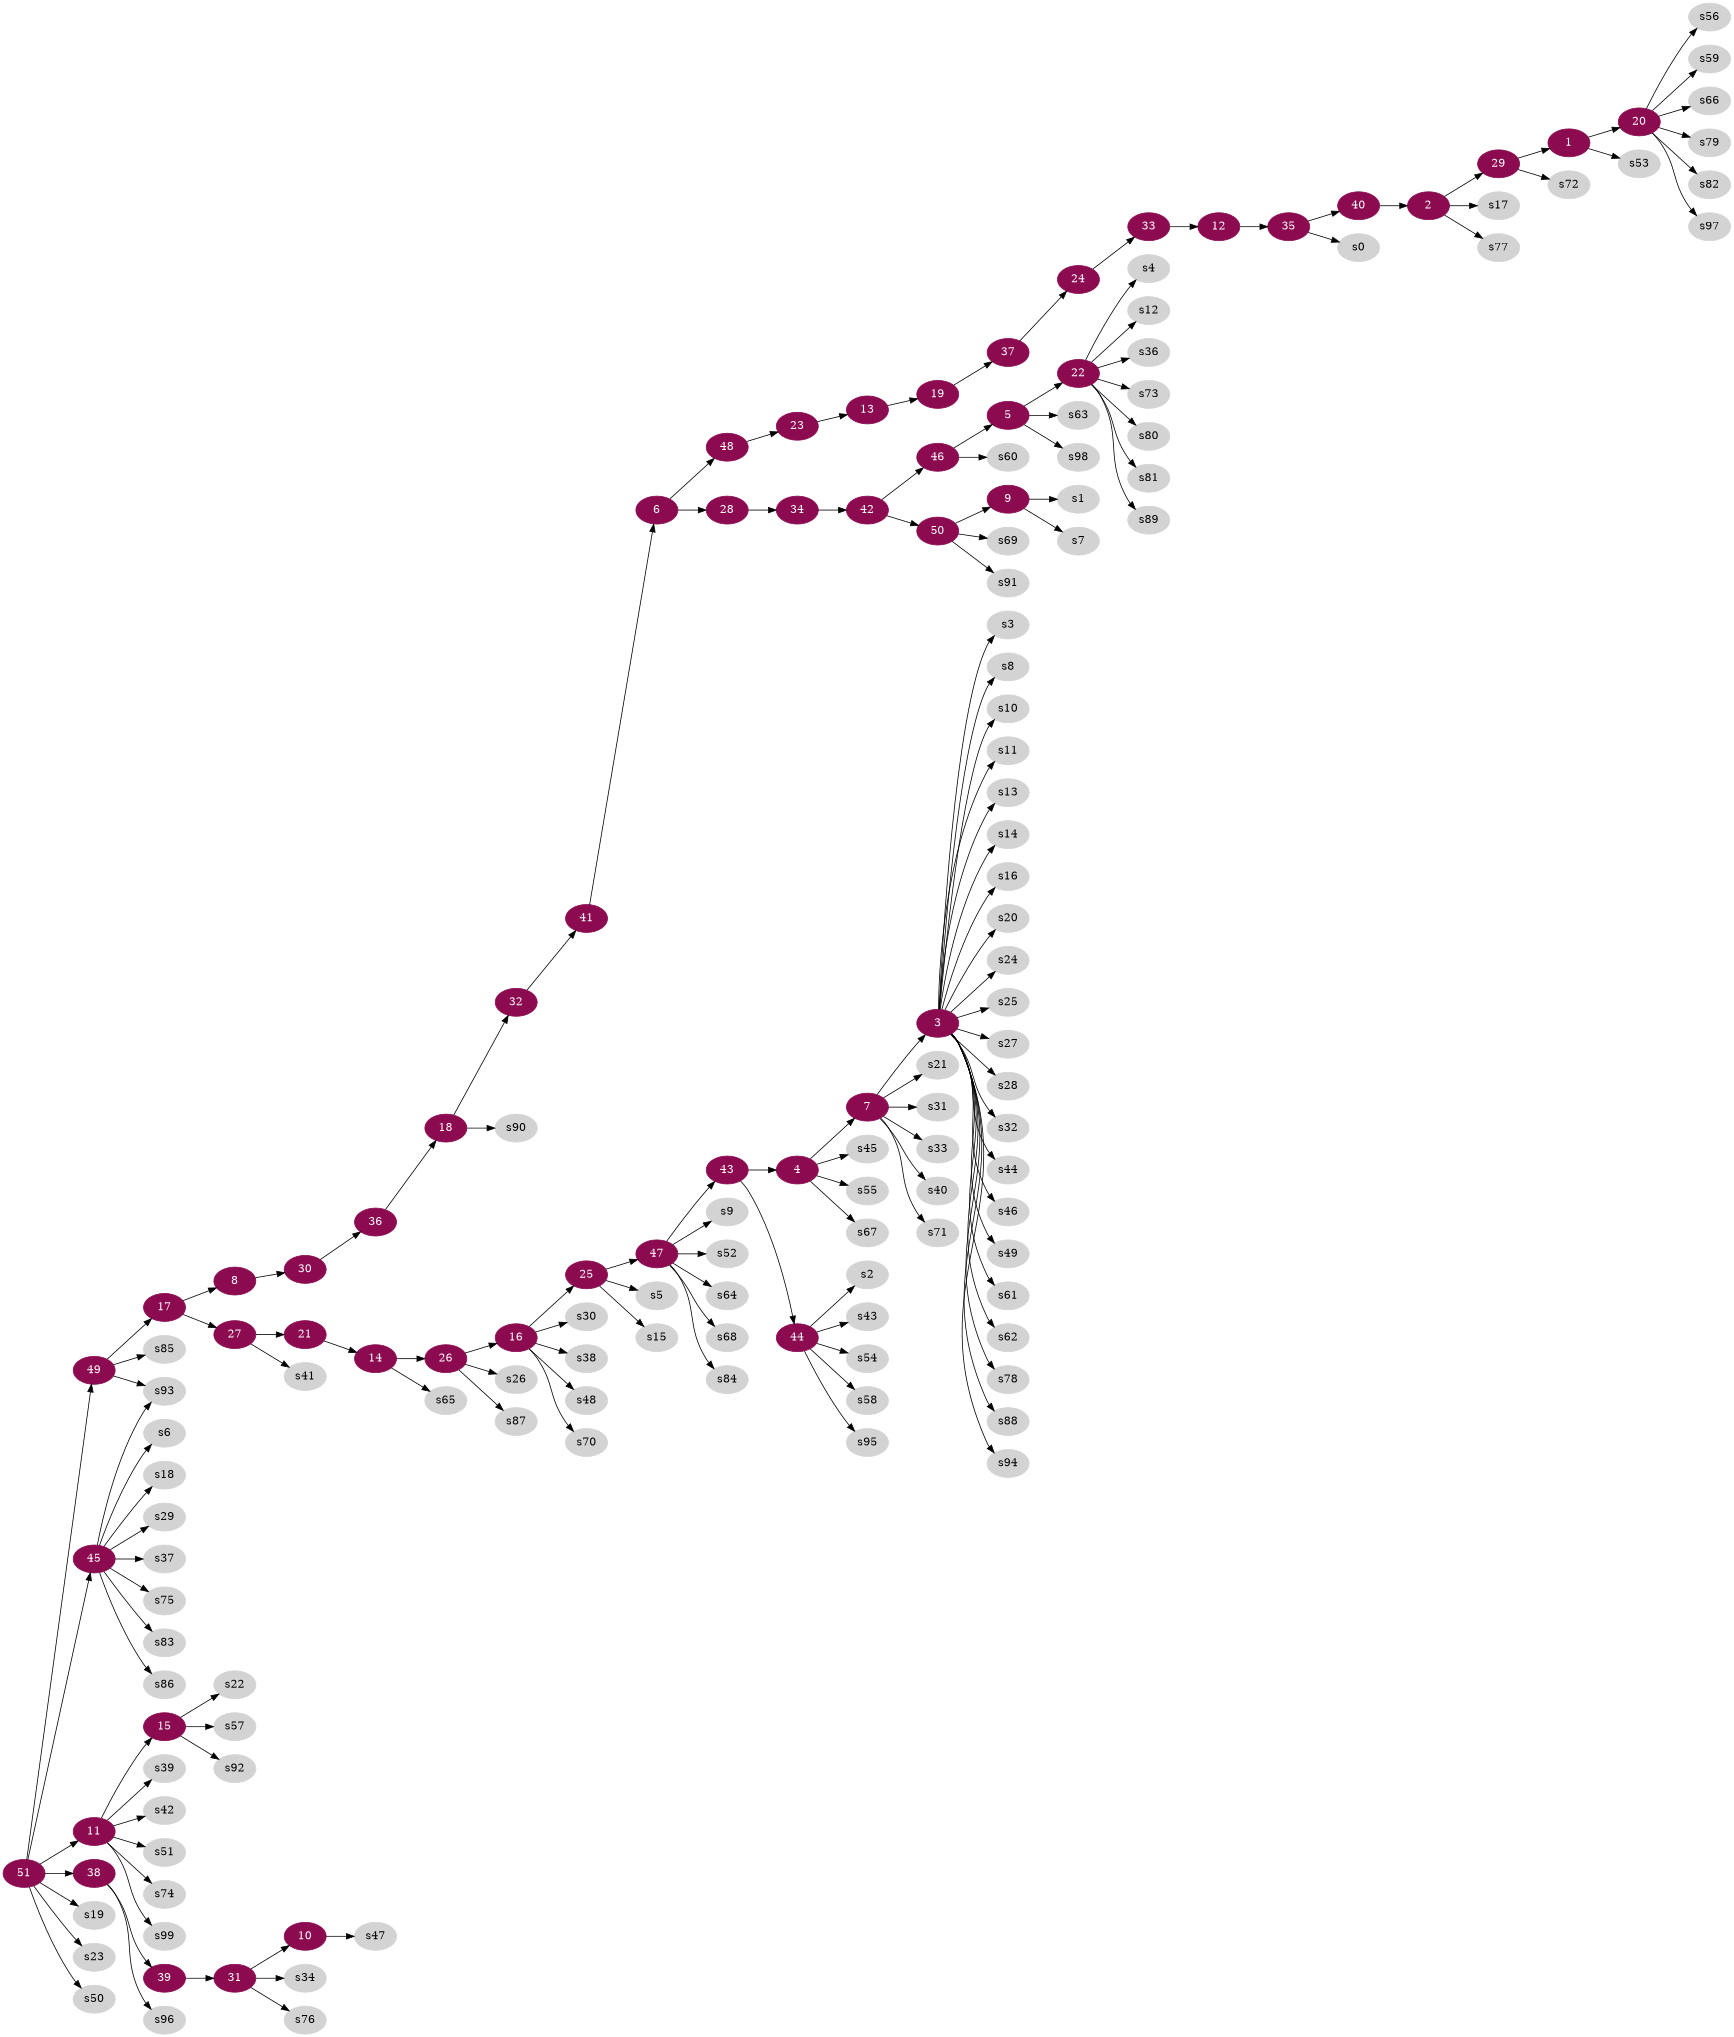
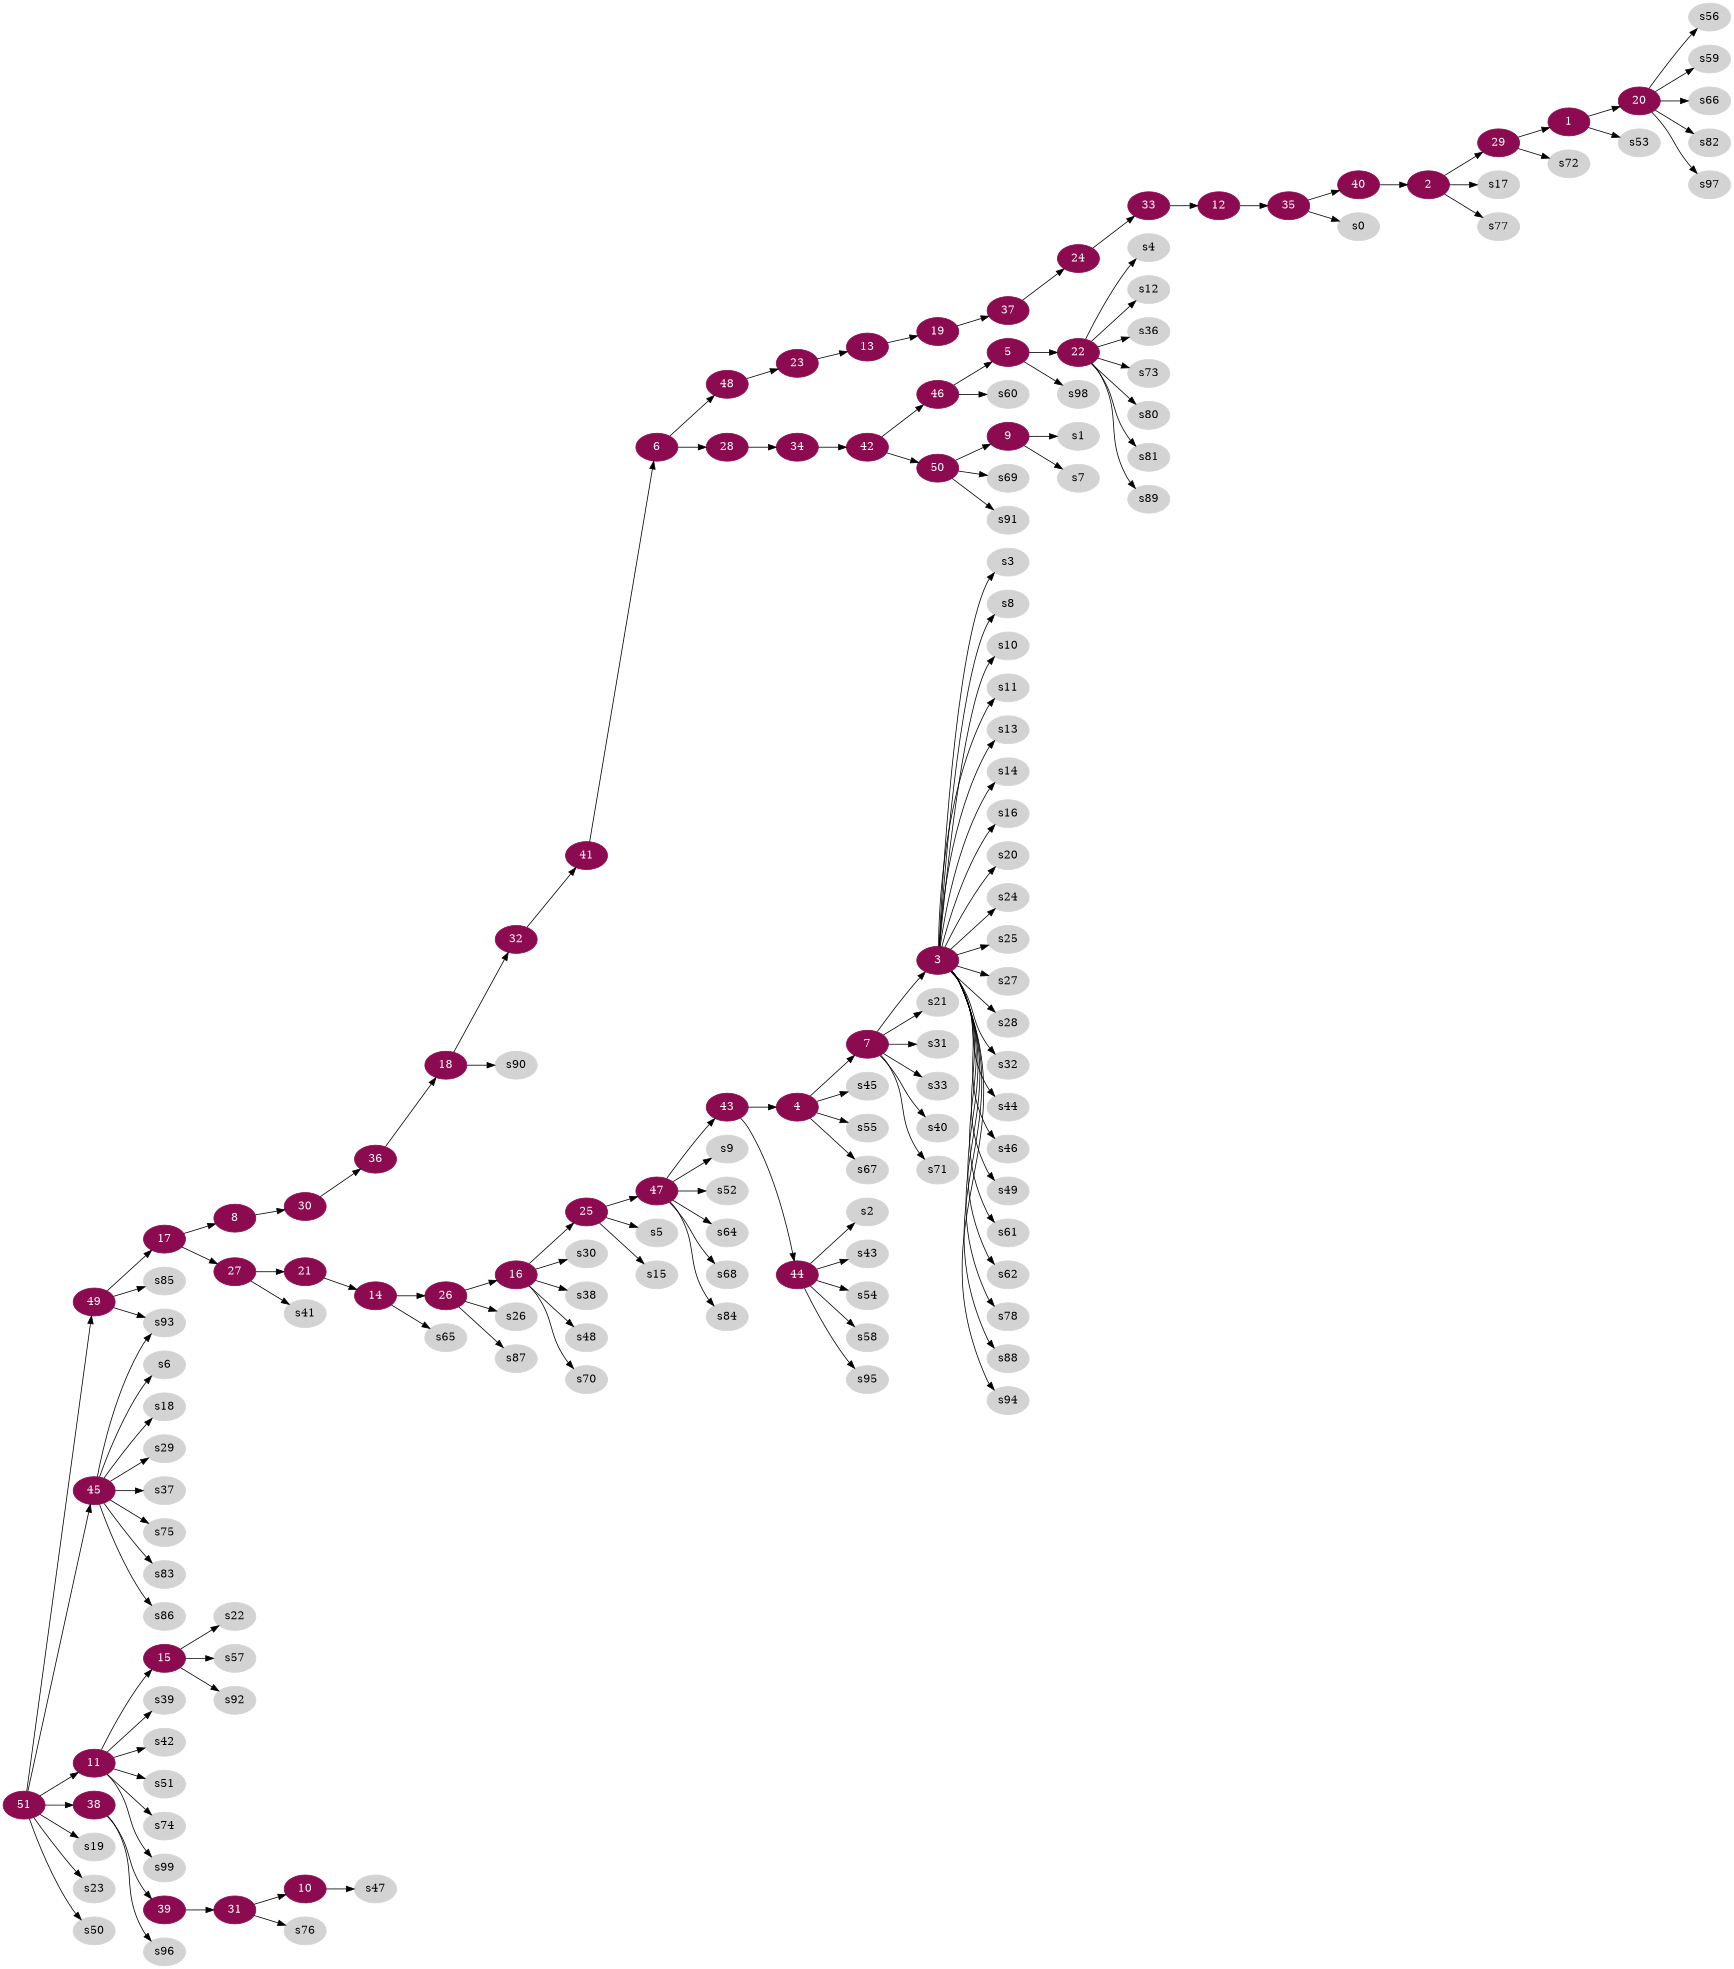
  digraph {
    rankdir=LR
    node [color=lightgrey fontcolor=black style=filled]
    29 [color=deeppink4 fontcolor=white]
    1 [color=deeppink4 fontcolor=white]
    s72
    20 [color=deeppink4 fontcolor=white]
    s53
    s56
    s59
    s66
-   s79
    s82
    s97
    40 [color=deeppink4 fontcolor=white]
    2 [color=deeppink4 fontcolor=white]
    s17
    s77
    7 [color=deeppink4 fontcolor=white]
    3 [color=deeppink4 fontcolor=white]
    s21
    s31
    s33
    s40
    s71
    s3
    s8
    s10
    s11
    s13
    s14
    s16
    s20
    s24
    s25
    s27
    s28
    s32
    s44
    s46
    s49
    s61
    s62
    s78
    s88
    s94
    43 [color=deeppink4 fontcolor=white]
    4 [color=deeppink4 fontcolor=white]
    44 [color=deeppink4 fontcolor=white]
    s45
    s55
    s67
    s2
    s43
    s54
    s58
    s95
    46 [color=deeppink4 fontcolor=white]
    5 [color=deeppink4 fontcolor=white]
    s60
    22 [color=deeppink4 fontcolor=white]
-   s63
    s98
    s4
    s12
    s36
    s73
    s80
    s81
    s89
    41 [color=deeppink4 fontcolor=white]
    6 [color=deeppink4 fontcolor=white]
    48 [color=deeppink4 fontcolor=white]
    28 [color=deeppink4 fontcolor=white]
    23 [color=deeppink4 fontcolor=white]
    34 [color=deeppink4 fontcolor=white]
    17 [color=deeppink4 fontcolor=white]
    8 [color=deeppink4 fontcolor=white]
    27 [color=deeppink4 fontcolor=white]
    30 [color=deeppink4 fontcolor=white]
    21 [color=deeppink4 fontcolor=white]
    s41
    36 [color=deeppink4 fontcolor=white]
    50 [color=deeppink4 fontcolor=white]
    9 [color=deeppink4 fontcolor=white]
    s69
    s91
    s1
    s7
    31 [color=deeppink4 fontcolor=white]
    10 [color=deeppink4 fontcolor=white]
-   s34
    s76
    s47
    51 [color=deeppink4 fontcolor=white]
    11 [color=deeppink4 fontcolor=white]
    49 [color=deeppink4 fontcolor=white]
    38 [color=deeppink4 fontcolor=white]
    45 [color=deeppink4 fontcolor=white]
    s19
    s23
    s50
    15 [color=deeppink4 fontcolor=white]
    s39
    s42
    s51
    s74
    s99
    s93
    s85
    39 [color=deeppink4 fontcolor=white]
    s96
    s6
    s18
    s29
    s37
    s75
    s83
    s86
    s22
    s57
    s92
    33 [color=deeppink4 fontcolor=white]
    12 [color=deeppink4 fontcolor=white]
    35 [color=deeppink4 fontcolor=white]
    s0
    13 [color=deeppink4 fontcolor=white]
    19 [color=deeppink4 fontcolor=white]
    37 [color=deeppink4 fontcolor=white]
    14 [color=deeppink4 fontcolor=white]
    26 [color=deeppink4 fontcolor=white]
    s65
    16 [color=deeppink4 fontcolor=white]
    s26
    s87
    25 [color=deeppink4 fontcolor=white]
    s30
    s38
    s48
    s70
    47 [color=deeppink4 fontcolor=white]
    s5
    s15
    18 [color=deeppink4 fontcolor=white]
    32 [color=deeppink4 fontcolor=white]
    s90
    24 [color=deeppink4 fontcolor=white]
    s9
    s52
    s64
    s68
    s84
    42 [color=deeppink4 fontcolor=white]
    29 -> 1
    29 -> s72
    1 -> 20
    1 -> s53
    20 -> s56
    20 -> s59
    20 -> s66
-   20 -> s79
    20 -> s82
    20 -> s97
    40 -> 2
    2 -> 29
    2 -> s17
    2 -> s77
    7 -> 3
    7 -> s21
    7 -> s31
    7 -> s33
    7 -> s40
    7 -> s71
    3 -> s3
    3 -> s8
    3 -> s10
    3 -> s11
    3 -> s13
    3 -> s14
    3 -> s16
    3 -> s20
    3 -> s24
    3 -> s25
    3 -> s27
    3 -> s28
    3 -> s32
    3 -> s44
    3 -> s46
    3 -> s49
    3 -> s61
    3 -> s62
    3 -> s78
    3 -> s88
    3 -> s94
    43 -> 4
    43 -> 44
    4 -> 7
    4 -> s45
    4 -> s55
    4 -> s67
    44 -> s2
    44 -> s43
    44 -> s54
    44 -> s58
    44 -> s95
    46 -> 5
    46 -> s60
    5 -> 22
-   5 -> s63
    5 -> s98
    22 -> s4
    22 -> s12
    22 -> s36
    22 -> s73
    22 -> s80
    22 -> s81
    22 -> s89
    41 -> 6
    6 -> 48
    6 -> 28
    48 -> 23
    28 -> 34
    23 -> 13
    34 -> 42
    17 -> 8
    17 -> 27
    8 -> 30
    27 -> 21
    27 -> s41
    30 -> 36
    21 -> 14
    36 -> 18
    50 -> 9
    50 -> s69
    50 -> s91
    9 -> s1
    9 -> s7
    31 -> 10
-   31 -> s34
    31 -> s76
    10 -> s47
    51 -> 11
    51 -> 49
    51 -> 38
    51 -> 45
    51 -> s19
    51 -> s23
    51 -> s50
    11 -> 15
    11 -> s39
    11 -> s42
    11 -> s51
    11 -> s74
    11 -> s99
    49 -> 17
    49 -> s93
    49 -> s85
    38 -> 39
    38 -> s96
    45 -> s93
    45 -> s6
    45 -> s18
    45 -> s29
    45 -> s37
    45 -> s75
    45 -> s83
    45 -> s86
    15 -> s22
    15 -> s57
    15 -> s92
    39 -> 31
    33 -> 12
    12 -> 35
    35 -> 40
    35 -> s0
    13 -> 19
    19 -> 37
    37 -> 24
    14 -> 26
    14 -> s65
    26 -> 16
    26 -> s26
    26 -> s87
    16 -> 25
    16 -> s30
    16 -> s38
    16 -> s48
    16 -> s70
    25 -> 47
    25 -> s5
    25 -> s15
    47 -> 43
    47 -> s9
    47 -> s52
    47 -> s64
    47 -> s68
    47 -> s84
    18 -> 32
    18 -> s90
    32 -> 41
    24 -> 33
    42 -> 46
    42 -> 50
  }
